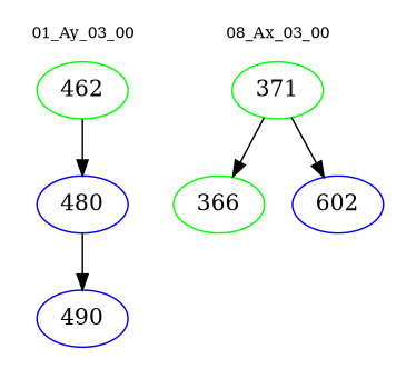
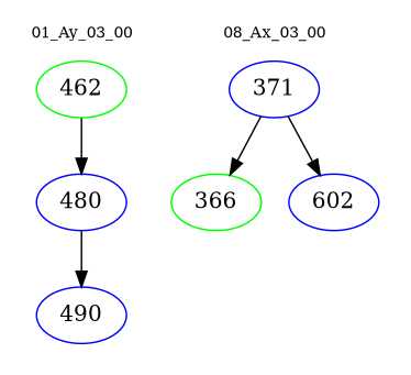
  digraph {
    node [color=blue]
    edge [color=black]
    n1 [label=480]
    n2 [color=green label=462]
    n3 [label=490]
-   n4 [color=green label=371]
+   n4 [label=371]
    n5 [color=green label=366]
    n6 [label=602]
    subgraph cluster_1 {
      color=white
      fontsize=10
      label="01_Ay_03_00"
      n1
      n2
      n3
    }
    subgraph cluster_2 {
      color=white
      fontsize=10
      label="08_Ax_03_00"
      n4
      n5
      n6
    }
    n1 -> n3
    n2 -> n1
    n4 -> n5
    n4 -> n6
  }
